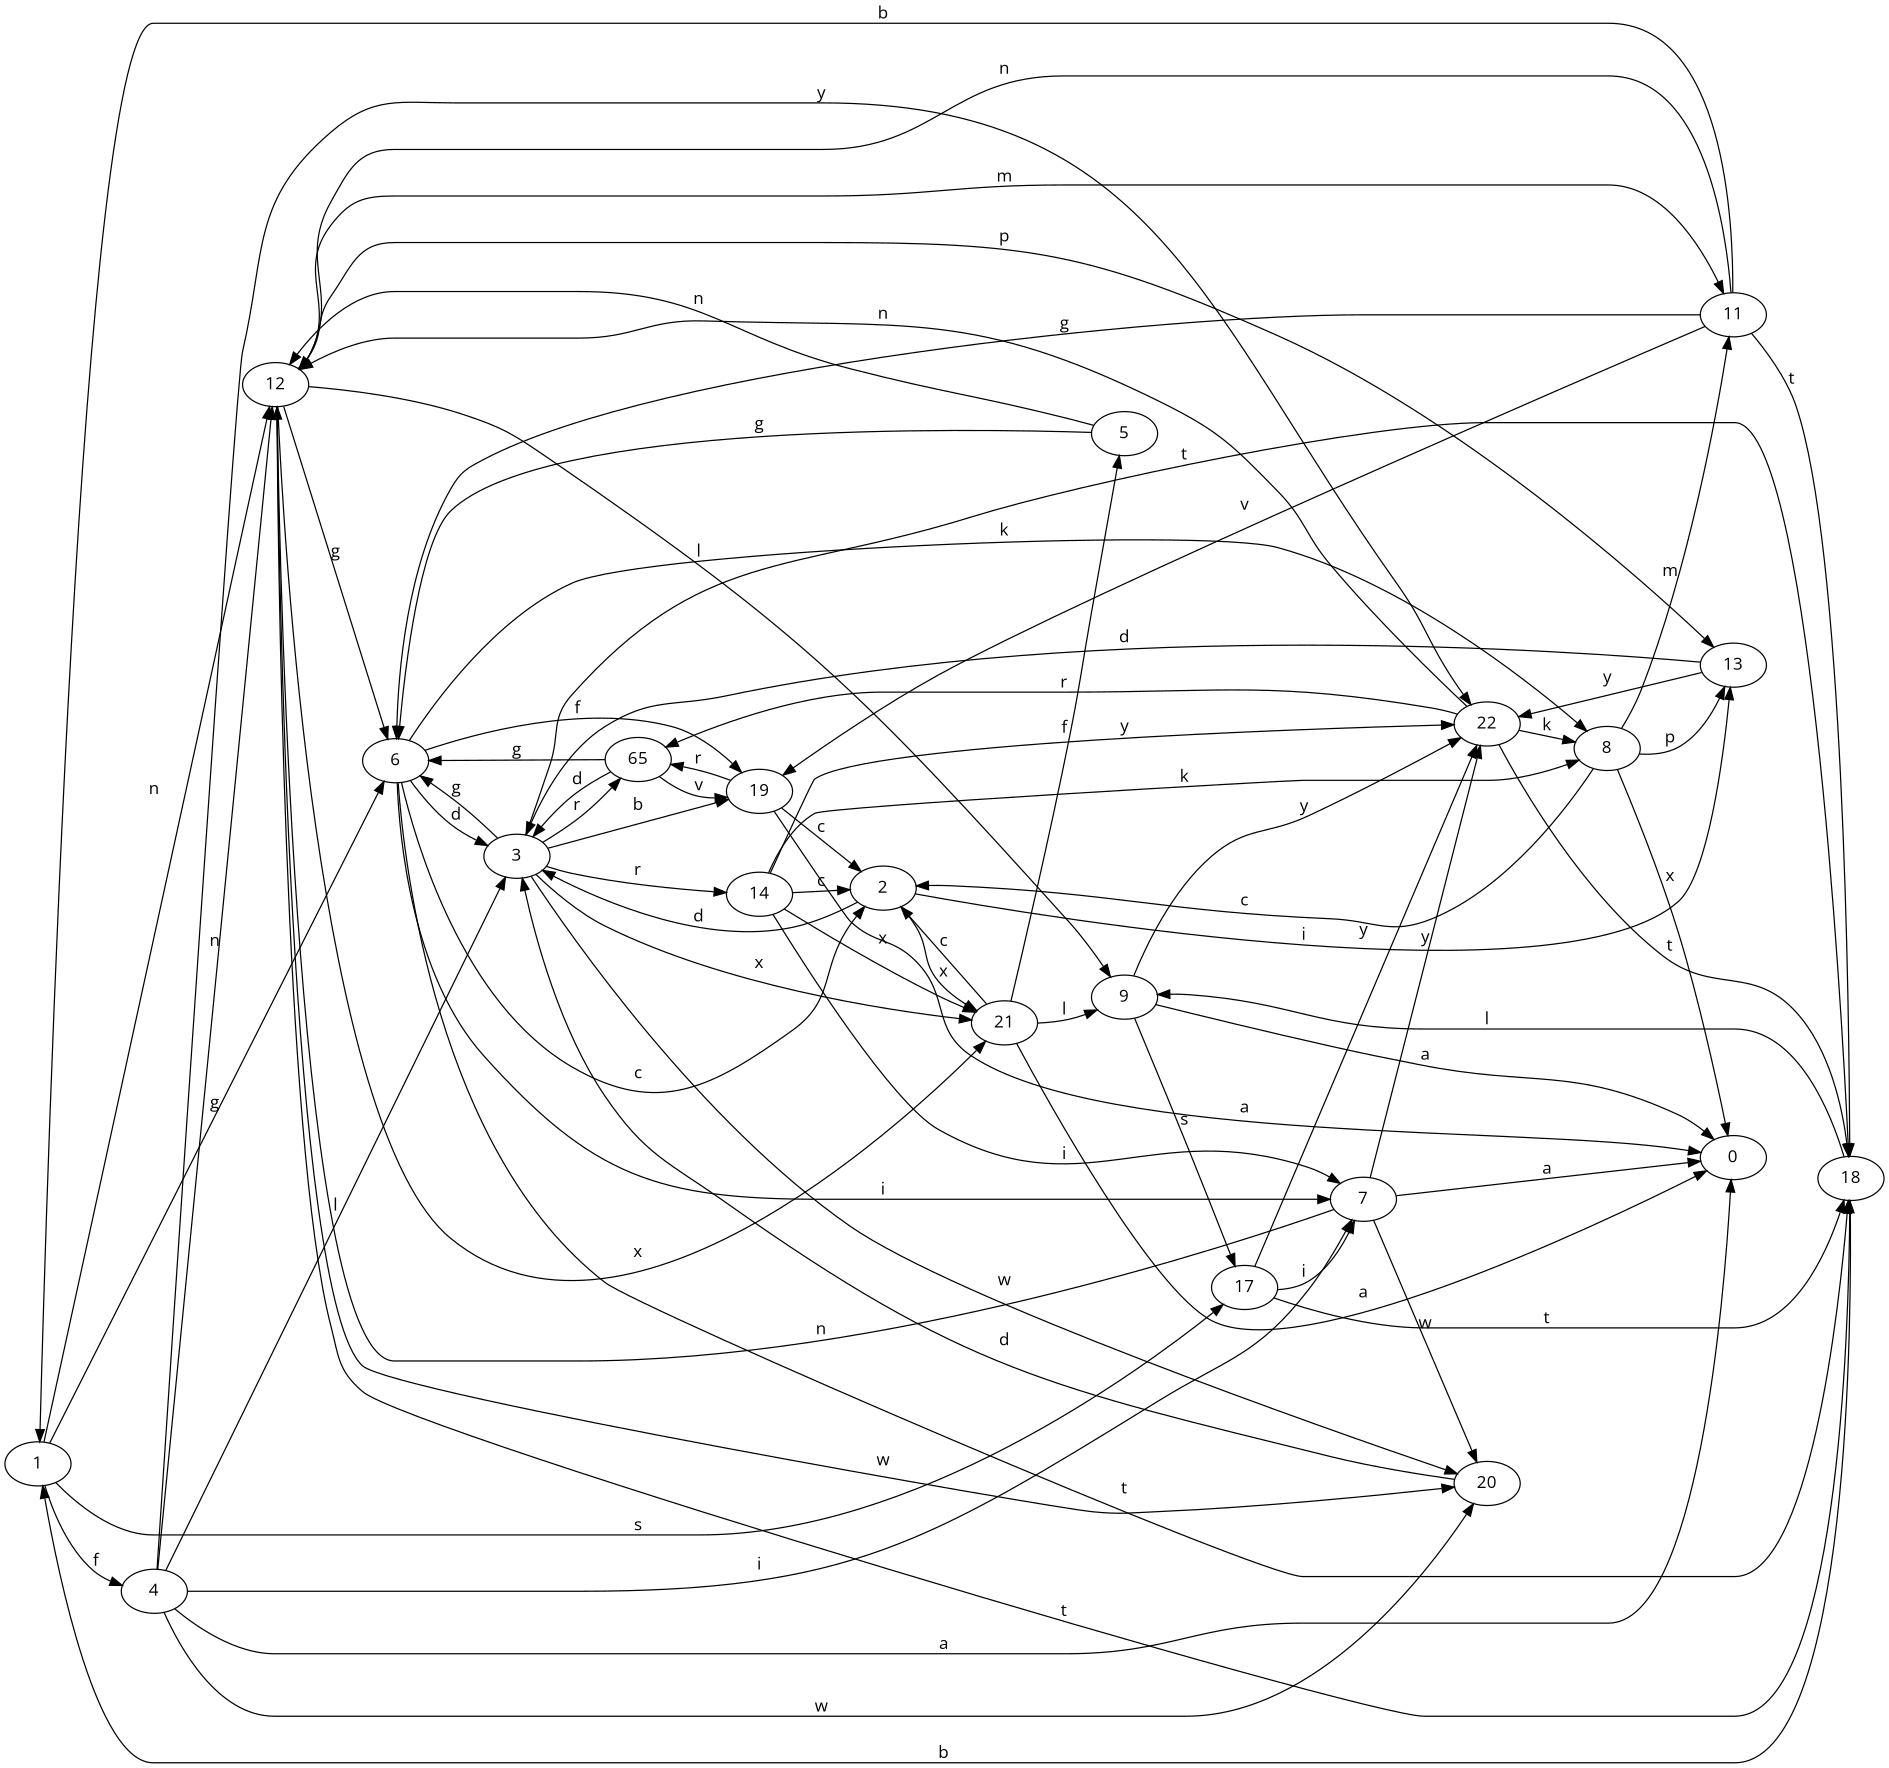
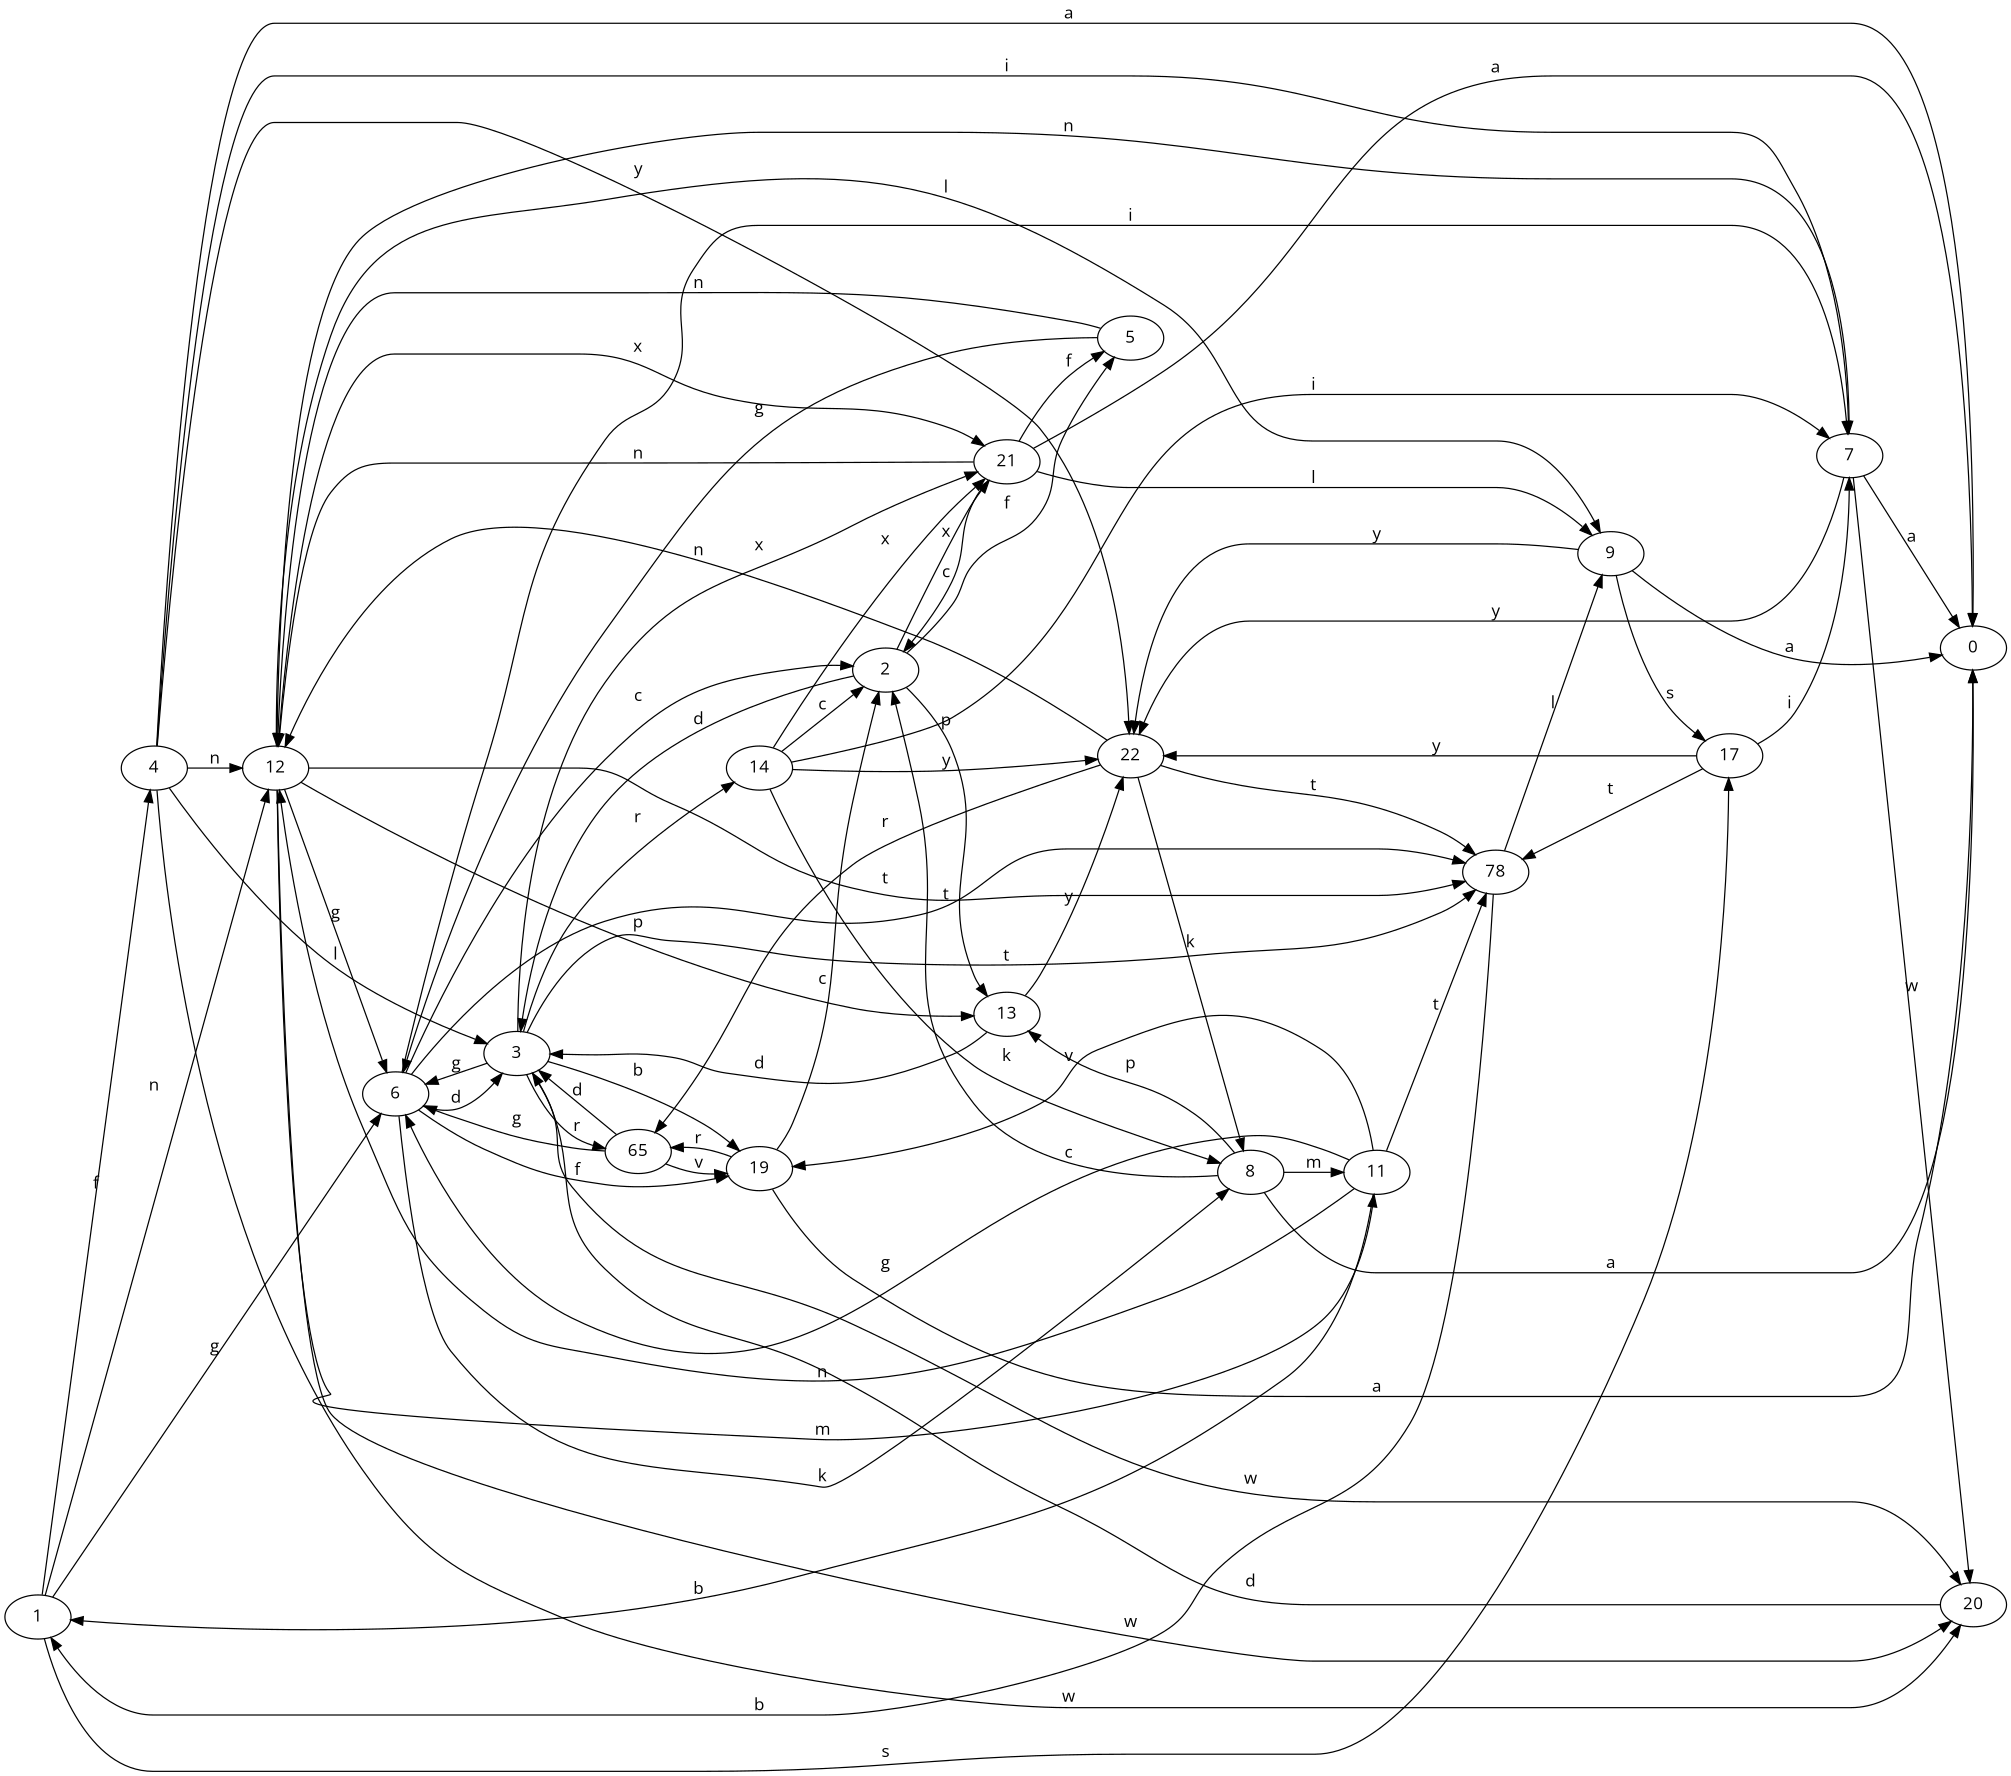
  strict digraph {
    fontname="Open Sans"
    rankdir=LR
    node [fontname="Open Sans"]
    edge [fontname="Open Sans"]
    1
    4
    6
    12
    17
    3
    20
    0
    7
    22
-   18
+   18 [label=78]
    2
    19
    8
    13
    21
    11
    9
    5
    14
    n21 [label=65]
    1 -> 4 [label=f]
    1 -> 6 [label=g]
    1 -> 12 [label=n]
    1 -> 17 [label=s]
    4 -> 12 [label=n]
    4 -> 3 [label=l]
    4 -> 20 [label=w]
    4 -> 0 [label=a]
    4 -> 7 [label=i]
    4 -> 22 [label=y]
    6 -> 3 [label=d]
    6 -> 7 [label=i]
    6 -> 18 [label=t]
    6 -> 2 [label=c]
    6 -> 19 [label=f]
    6 -> 8 [label=k]
    12 -> 6 [label=g]
    12 -> 20 [label=w]
    12 -> 18 [label=t]
    12 -> 13 [label=p]
    12 -> 21 [label=x]
    12 -> 11 [label=m]
    12 -> 9 [label=l]
    17 -> 7 [label=i]
    17 -> 22 [label=y]
    17 -> 18 [label=t]
    3 -> 6 [label=g]
    3 -> 20 [label=w]
    3 -> 18 [label=t]
    3 -> 19 [label=b]
    3 -> 21 [label=x]
    3 -> 14 [label=r]
    3 -> n21 [label=r]
    20 -> 3 [label=d]
    7 -> 12 [label=n]
    7 -> 20 [label=w]
    7 -> 0 [label=a]
    7 -> 22 [label=y]
    22 -> 12 [label=n]
    22 -> 18 [label=t]
    22 -> 8 [label=k]
    22 -> n21 [label=r]
    18 -> 1 [label=b]
    18 -> 9 [label=l]
    2 -> 3 [label=d]
-   2 -> 13 [label=i]
+   2 -> 13 [label=p]
    2 -> 21 [label=x]
+   2 -> 5 [label=f]
    19 -> 0 [label=a]
    19 -> 2 [label=c]
    19 -> n21 [label=r]
-   8 -> 0 [label=x]
+   8 -> 0 [label=a]
    8 -> 2 [label=c]
    8 -> 13 [label=p]
    8 -> 11 [label=m]
    13 -> 3 [label=d]
    13 -> 22 [label=y]
+   21 -> 12 [label=n]
    21 -> 0 [label=a]
    21 -> 2 [label=c]
    21 -> 9 [label=l]
    21 -> 5 [label=f]
    11 -> 1 [label=b]
    11 -> 6 [label=g]
    11 -> 12 [label=n]
    11 -> 18 [label=t]
    11 -> 19 [label=v]
    9 -> 17 [label=s]
    9 -> 0 [label=a]
    9 -> 22 [label=y]
    5 -> 6 [label=g]
    5 -> 12 [label=n]
    14 -> 7 [label=i]
    14 -> 22 [label=y]
    14 -> 2 [label=c]
    14 -> 8 [label=k]
    14 -> 21 [label=x]
    n21 -> 6 [label=g]
    n21 -> 3 [label=d]
    n21 -> 19 [label=v]
  }
